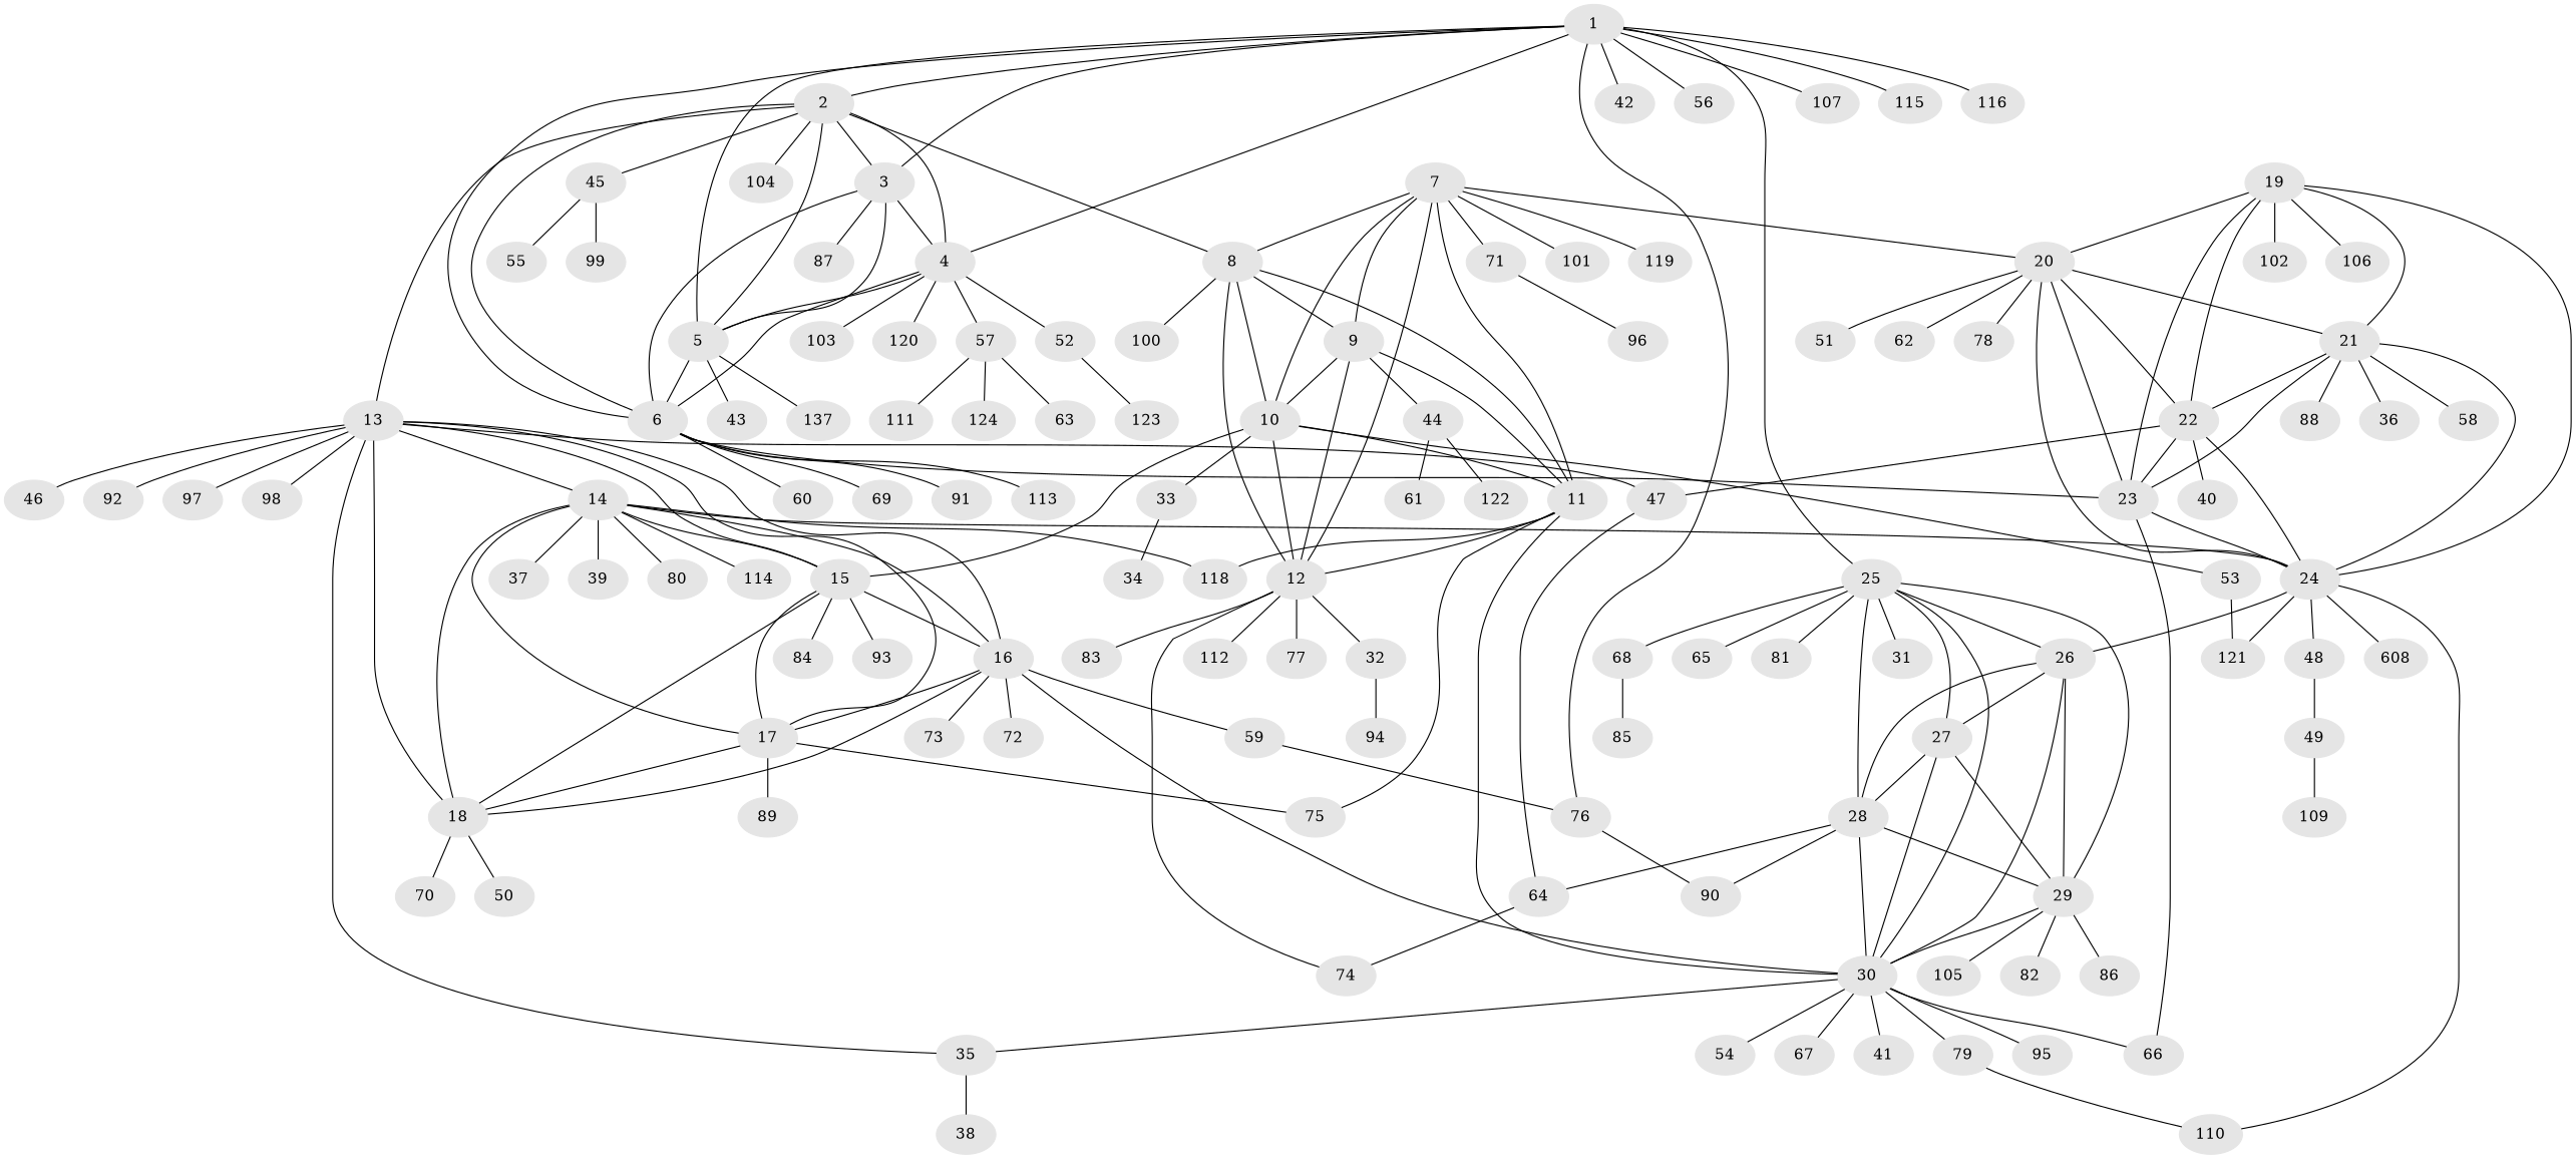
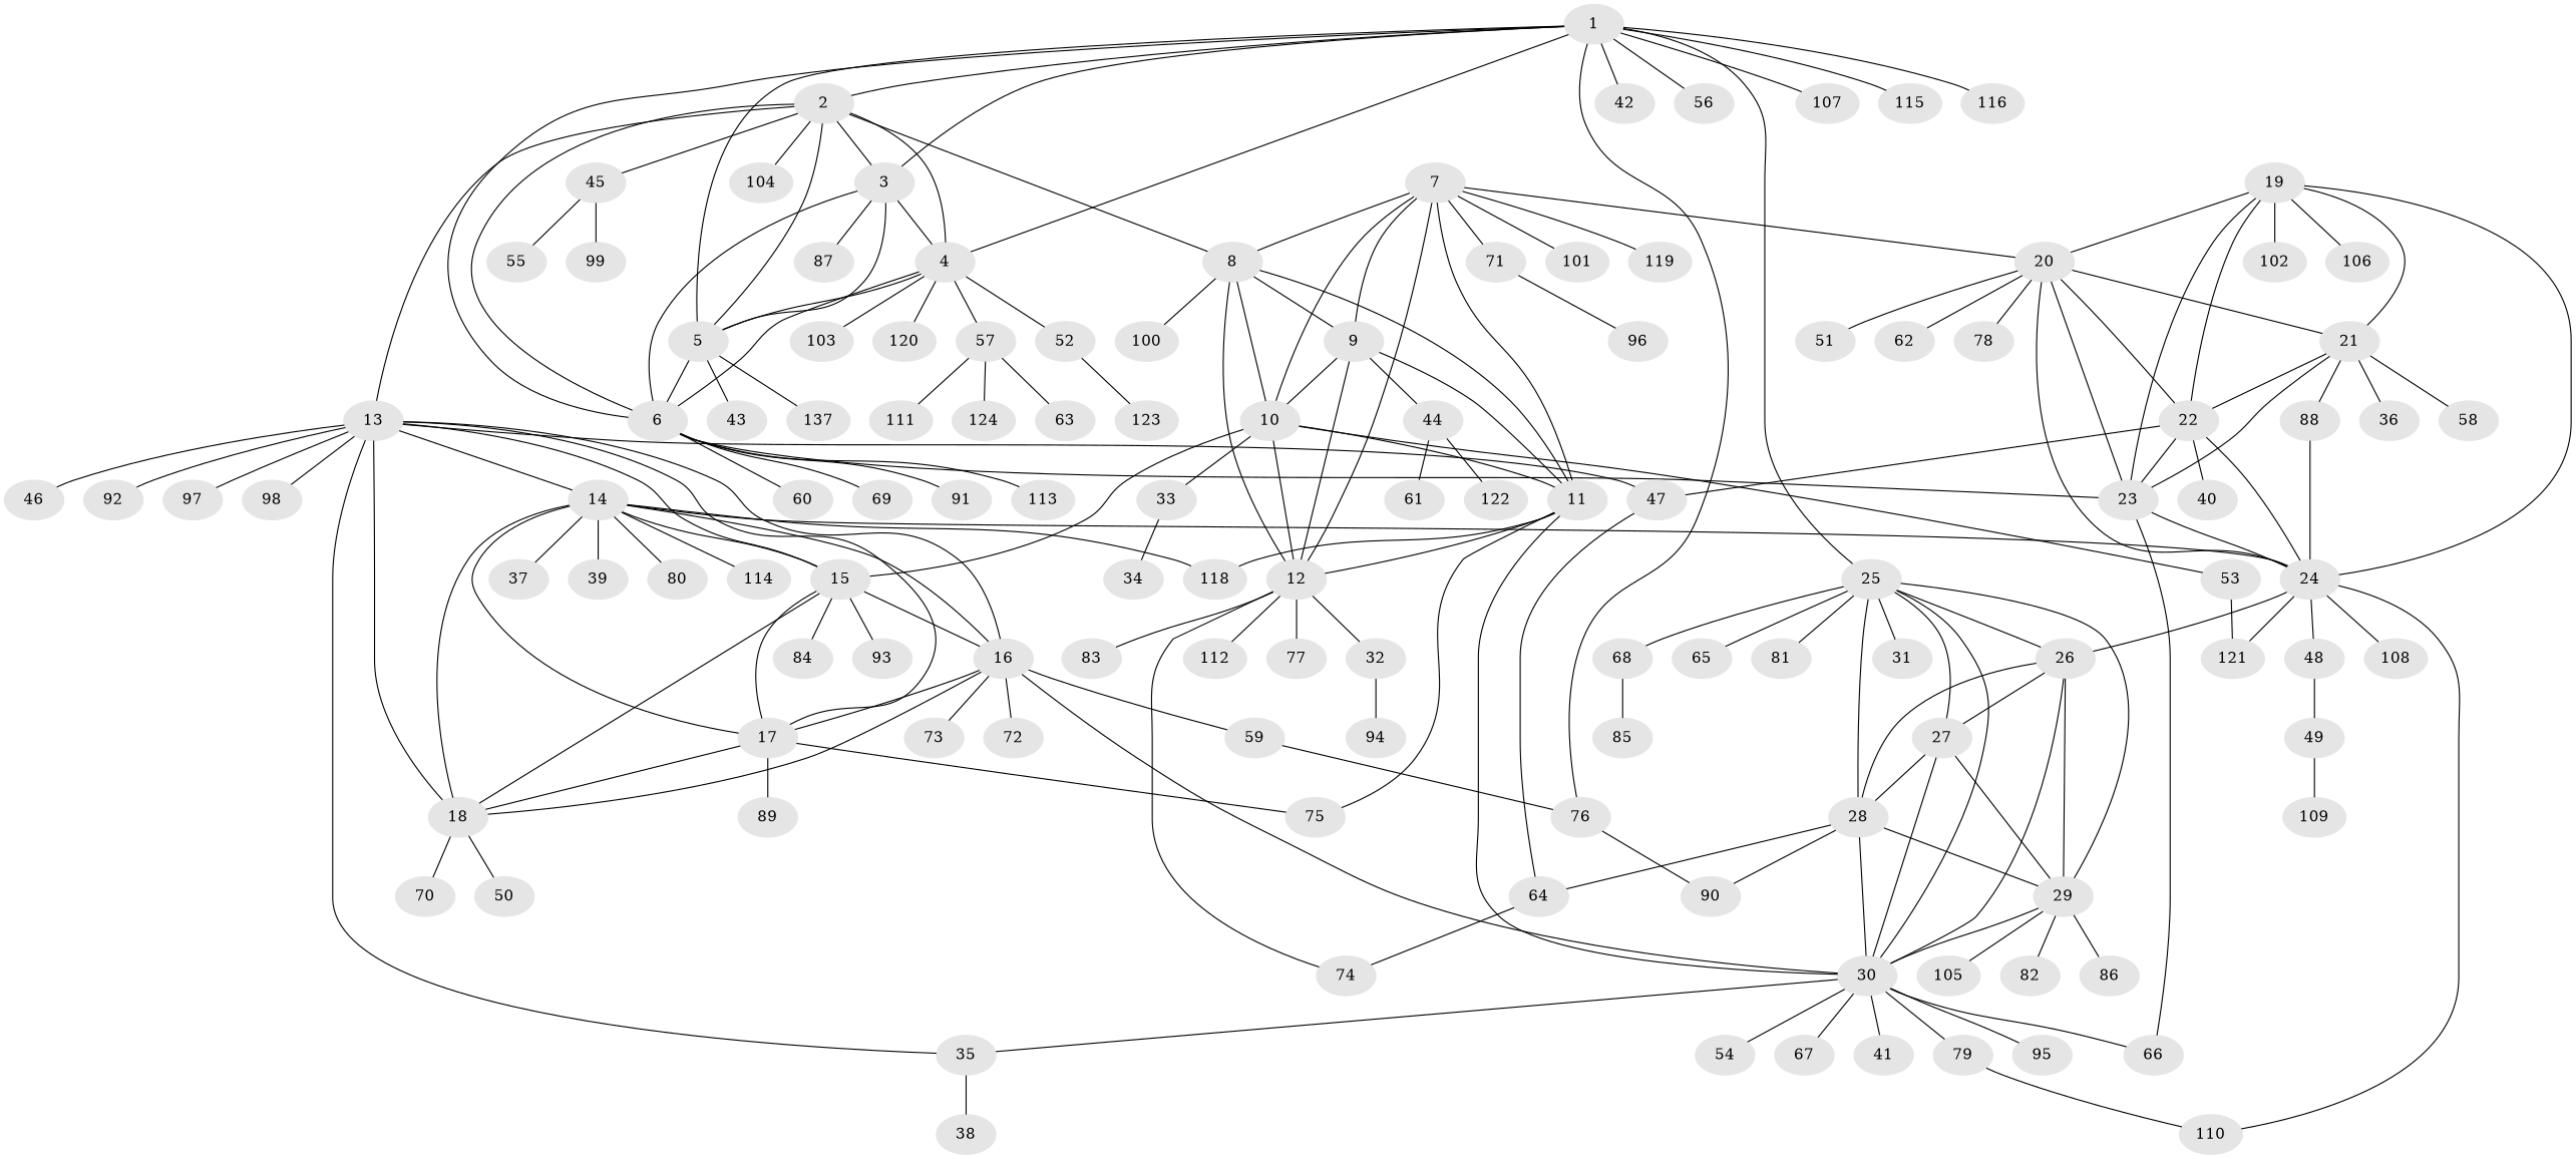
  graph {
    node [color=gray90 style=filled]
    1
    2
    3
    4
    5
    6
    25
    42
    56
    76
    107
    115
    116
    8
    13
    45
    104
    87
    52
    57
    103
    120
    43
    n24 [label=137]
    23
    60
    69
    91
    113
    30
    26
    27
    28
    29
    31
    65
    68
    81
    90
    9
    10
    11
    12
    100
    15
    14
    16
    17
    18
    35
    46
    47
    92
    97
    98
    55
    99
    123
    63
    111
    124
    24
    66
    7
    20
    71
    101
    119
    44
    33
    53
    75
    118
    32
    74
    77
    83
    112
    21
    22
    51
    62
    78
    96
    61
    122
    84
    93
    34
    121
    41
    54
    67
    79
    95
    94
    37
    39
    80
    114
    59
    72
    73
    89
    50
    70
    38
    64
    48
-   108 [label=608]
+   108
    110
    19
    102
    106
    36
    58
    88
    40
    49
    82
    86
    105
    85
    109
    1 -- 2
    1 -- 3
    1 -- 4
    1 -- 5
    1 -- 6
    1 -- 25
    1 -- 42
    1 -- 56
    1 -- 76
    1 -- 107
    1 -- 115
    1 -- 116
    2 -- 3
    2 -- 4
    2 -- 5
    2 -- 6
    2 -- 8
    2 -- 13
    2 -- 45
    2 -- 104
    3 -- 4
    3 -- 5
    3 -- 6
    3 -- 87
    4 -- 5
    4 -- 6
    4 -- 52
    4 -- 57
    4 -- 103
    4 -- 120
    5 -- 6
    5 -- 43
    5 -- n24
    6 -- 23
    6 -- 60
    6 -- 69
    6 -- 91
    6 -- 113
    25 -- 30
    25 -- 26
    25 -- 27
    25 -- 28
    25 -- 29
    25 -- 31
    25 -- 65
    25 -- 68
    25 -- 81
    76 -- 90
    8 -- 9
    8 -- 10
    8 -- 11
    8 -- 12
    8 -- 100
    13 -- 15
    13 -- 14
    13 -- 16
    13 -- 17
    13 -- 18
    13 -- 35
    13 -- 46
    13 -- 47
    13 -- 92
    13 -- 97
    13 -- 98
    45 -- 55
    45 -- 99
    52 -- 123
    57 -- 63
    57 -- 111
    57 -- 124
    23 -- 24
    23 -- 66
    30 -- 35
    30 -- 66
    30 -- 41
    30 -- 54
    30 -- 67
    30 -- 79
    30 -- 95
    26 -- 30
    26 -- 27
    26 -- 28
    26 -- 29
    27 -- 30
    27 -- 28
    27 -- 29
    28 -- 30
    28 -- 29
    28 -- 90
    28 -- 64
    29 -- 30
    29 -- 82
    29 -- 86
    29 -- 105
    68 -- 85
    9 -- 10
    9 -- 11
    9 -- 12
    9 -- 44
    10 -- 11
    10 -- 12
    10 -- 15
    10 -- 33
    10 -- 53
    11 -- 30
    11 -- 12
    11 -- 75
    11 -- 118
    12 -- 32
    12 -- 74
    12 -- 77
    12 -- 83
    12 -- 112
    15 -- 16
    15 -- 17
    15 -- 18
    15 -- 84
    15 -- 93
    14 -- 15
    14 -- 16
    14 -- 17
    14 -- 18
    14 -- 24
    14 -- 118
    14 -- 37
    14 -- 39
    14 -- 80
    14 -- 114
    16 -- 30
    16 -- 17
    16 -- 18
    16 -- 59
    16 -- 72
    16 -- 73
    17 -- 18
    17 -- 75
    17 -- 89
    18 -- 50
    18 -- 70
    35 -- 38
    47 -- 64
    24 -- 26
    24 -- 121
    24 -- 48
    24 -- 108
    24 -- 110
    7 -- 8
    7 -- 9
    7 -- 10
    7 -- 11
    7 -- 12
    7 -- 20
    7 -- 71
    7 -- 101
    7 -- 119
    20 -- 23
    20 -- 24
    20 -- 21
    20 -- 22
    20 -- 51
    20 -- 62
    20 -- 78
    71 -- 96
    44 -- 61
    44 -- 122
    33 -- 34
    53 -- 121
    32 -- 94
    21 -- 23
-   21 -- 24
+   88 -- 24
    21 -- 22
    21 -- 36
    21 -- 58
    21 -- 88
    22 -- 23
    22 -- 47
    22 -- 24
    22 -- 40
    79 -- 110
    59 -- 76
    64 -- 74
    48 -- 49
    19 -- 23
    19 -- 24
    19 -- 20
    19 -- 21
    19 -- 22
    19 -- 102
    19 -- 106
    49 -- 109
  }
